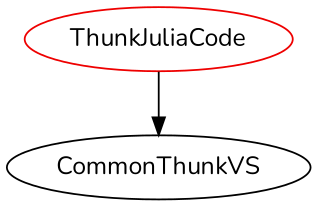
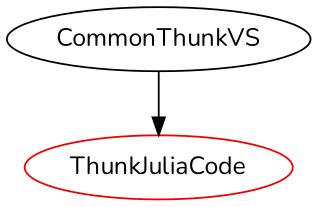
  digraph {
    fontname=Nunito
    node [fontname=Nunito]
    n1 [color=red2 label=ThunkJuliaCode shape=oval]
    CommonThunkVS
-   n1 -> CommonThunkVS [fontname=Nunito]
+   CommonThunkVS -> n1 [fontname=Nunito]
  }
